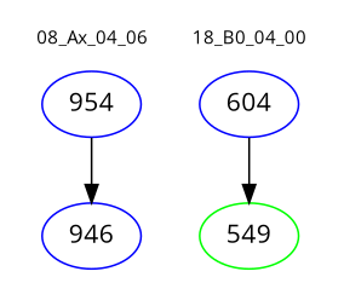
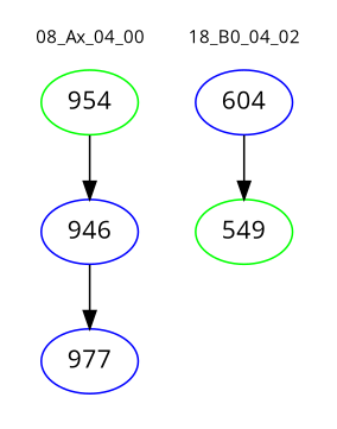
  digraph {
    fontname="Open Sans"
    node [color=blue fontname="Open Sans"]
    edge [color=black fontname="Open Sans"]
-   n1 [label=954]
+   n1 [color=green label=954]
    n2 [label=946]
+   n3 [label=977]
    n4 [label=604]
    n5 [color=green label=549]
    subgraph cluster_1 {
      color=white
      fontsize=10
-     label="08_Ax_04_06"
+     label="08_Ax_04_00"
      n1
      n2
+     n3
    }
    subgraph cluster_2 {
      color=white
      fontsize=10
-     label="18_B0_04_00"
+     label="18_B0_04_02"
      n4
      n5
    }
    n1 -> n2
+   n2 -> n3
    n4 -> n5
  }
